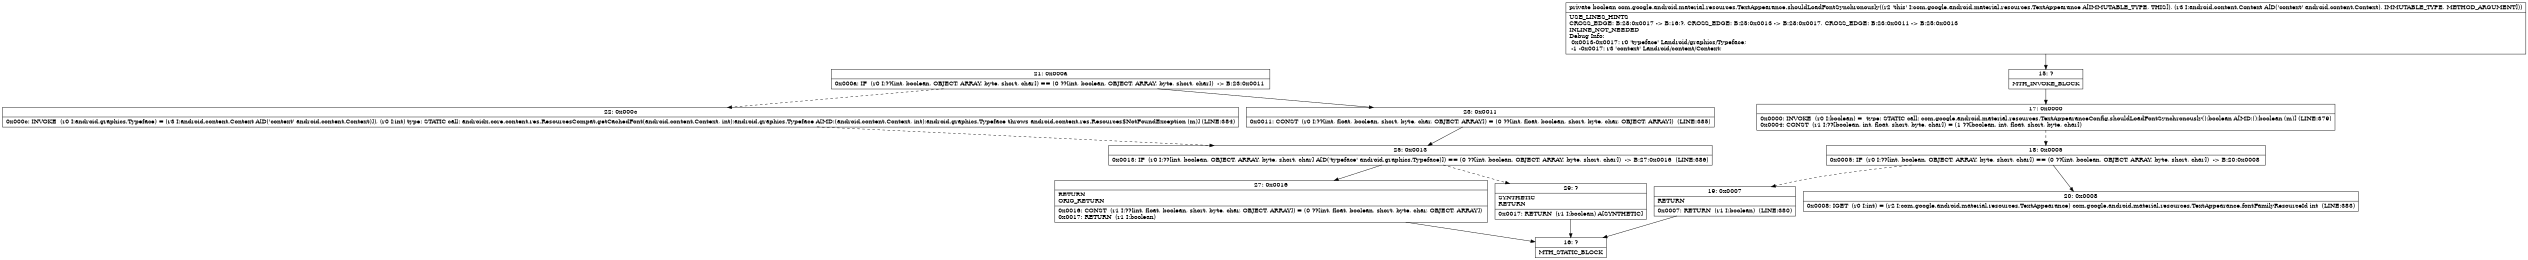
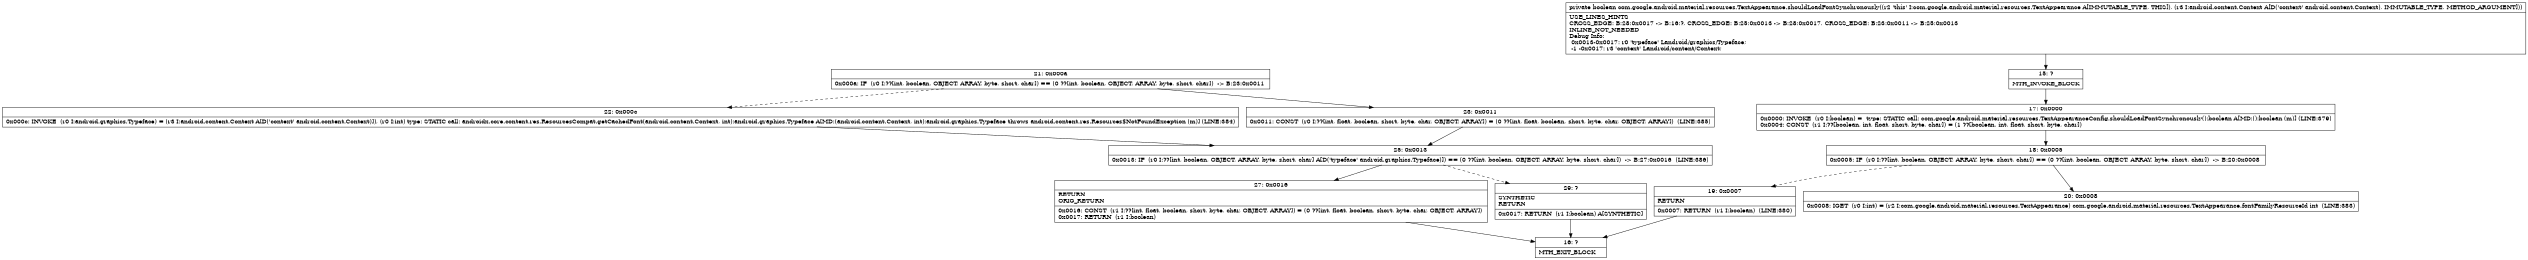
  digraph {
    node [shape=record]
    n1 [label="{15\:\ ?|MTH_INVOKE_BLOCK\l}"]
    n2 [label="{17\:\ 0x0000|0x0000: INVOKE  (r0 I:boolean) =  type: STATIC call: com.google.android.material.resources.TextAppearanceConfig.shouldLoadFontSynchronously():boolean A[MD:():boolean (m)] (LINE:379)\l0x0004: CONST  (r1 I:??[boolean, int, float, short, byte, char]) = (1 ??[boolean, int, float, short, byte, char]) \l}"]
    n3 [label="{18\:\ 0x0005|0x0005: IF  (r0 I:??[int, boolean, OBJECT, ARRAY, byte, short, char]) == (0 ??[int, boolean, OBJECT, ARRAY, byte, short, char])  \-\> B:20:0x0008 \l}"]
    n4 [label="{19\:\ 0x0007|RETURN\l|0x0007: RETURN  (r1 I:boolean)  (LINE:380)\l}"]
    n5 [label="{20\:\ 0x0008|0x0008: IGET  (r0 I:int) = (r2 I:com.google.android.material.resources.TextAppearance) com.google.android.material.resources.TextAppearance.fontFamilyResourceId int  (LINE:383)\l}"]
-   n6 [label="{16\:\ ?|MTH_STATIC_BLOCK\l}"]
+   n6 [label="{16\:\ ?|MTH_EXIT_BLOCK\l}"]
    n7 [label="{21\:\ 0x000a|0x000a: IF  (r0 I:??[int, boolean, OBJECT, ARRAY, byte, short, char]) == (0 ??[int, boolean, OBJECT, ARRAY, byte, short, char])  \-\> B:23:0x0011 \l}"]
    n8 [label="{22\:\ 0x000c|0x000c: INVOKE  (r0 I:android.graphics.Typeface) = (r3 I:android.content.Context A[D('context' android.content.Context)]), (r0 I:int) type: STATIC call: androidx.core.content.res.ResourcesCompat.getCachedFont(android.content.Context, int):android.graphics.Typeface A[MD:(android.content.Context, int):android.graphics.Typeface throws android.content.res.Resources$NotFoundException (m)] (LINE:384)\l}"]
    n9 [label="{23\:\ 0x0011|0x0011: CONST  (r0 I:??[int, float, boolean, short, byte, char, OBJECT, ARRAY]) = (0 ??[int, float, boolean, short, byte, char, OBJECT, ARRAY])  (LINE:385)\l}"]
    n10 [label="{25\:\ 0x0013|0x0013: IF  (r0 I:??[int, boolean, OBJECT, ARRAY, byte, short, char] A[D('typeface' android.graphics.Typeface)]) == (0 ??[int, boolean, OBJECT, ARRAY, byte, short, char])  \-\> B:27:0x0016  (LINE:386)\l}"]
    n11 [label="{27\:\ 0x0016|RETURN\lORIG_RETURN\l|0x0016: CONST  (r1 I:??[int, float, boolean, short, byte, char, OBJECT, ARRAY]) = (0 ??[int, float, boolean, short, byte, char, OBJECT, ARRAY]) \l0x0017: RETURN  (r1 I:boolean) \l}"]
    n12 [label="{29\:\ ?|SYNTHETIC\lRETURN\l|0x0017: RETURN  (r1 I:boolean) A[SYNTHETIC]\l}"]
    n13 [label="{private boolean com.google.android.material.resources.TextAppearance.shouldLoadFontSynchronously((r2 'this' I:com.google.android.material.resources.TextAppearance A[IMMUTABLE_TYPE, THIS]), (r3 I:android.content.Context A[D('context' android.content.Context), IMMUTABLE_TYPE, METHOD_ARGUMENT]))  | USE_LINES_HINTS\lCROSS_EDGE: B:28:0x0017 \-\> B:16:?, CROSS_EDGE: B:25:0x0013 \-\> B:28:0x0017, CROSS_EDGE: B:23:0x0011 \-\> B:25:0x0013\lINLINE_NOT_NEEDED\lDebug Info:\l  0x0013\-0x0017: r0 'typeface' Landroid\/graphics\/Typeface;\l  \-1 \-0x0017: r3 'context' Landroid\/content\/Context;\l}"]
    n1 -> n2
-   n2 -> n3 [style=dashed]
+   n2 -> n3
    n3 -> n4 [style=dashed]
    n3 -> n5
    n4 -> n6
    n7 -> n8 [style=dashed]
    n7 -> n9
-   n8 -> n10 [style=dashed]
+   n8 -> n10
    n9 -> n10
    n10 -> n11
    n10 -> n12 [style=dashed]
    n11 -> n6
    n12 -> n6
    n13 -> n1
  }
